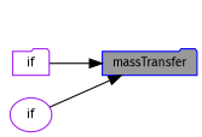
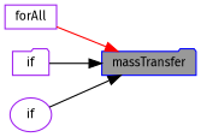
  digraph {
    rankdir=RL
    fontname="Fira Sans"
    node [color=purple fillcolor=white fontname="Fira Sans" fontsize=10 shape=folder style=filled]
    edge [color=black dir=back fontname="Fira Sans" fontsize=10 labelfontname=Helvetica labelfontsize=10 style=solid]
    n1 [color=blue fillcolor=grey60 fontcolor=black height=0.2 label=massTransfer width=0.4]
+   n2 [height=0.2 label=forAll shape=box width=0.4]
    n3 [height=0.2 label=if width=0.4]
    n4 [height=0.2 label=if shape=ellipse width=0.4]
+   n1 -> n2 [color=red]
    n1 -> n3
    n1 -> n4
  }
